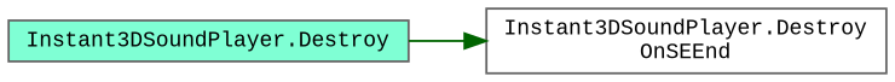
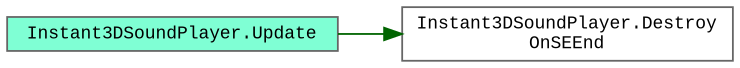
  digraph {
    rankdir=RL
    fontname="Liberation Mono"
    node [color=gray40 fontname="Liberation Mono" fontsize=10 shape=box style=filled]
    n1 [fillcolor=white fontcolor=black height=0.2 label="Instant3DSoundPlayer.Destroy\lOnSEEnd" width=0.4]
-   n2 [fillcolor=aquamarine height=0.2 label="Instant3DSoundPlayer.Destroy" width=0.4]
+   n2 [fillcolor=aquamarine height=0.2 label="Instant3DSoundPlayer.Update" width=0.4]
    n1 -> n2 [color=darkgreen dir=back fontname="Liberation Mono" fontsize=10 labelfontname=Helvetica labelfontsize=10 style=solid]
  }
